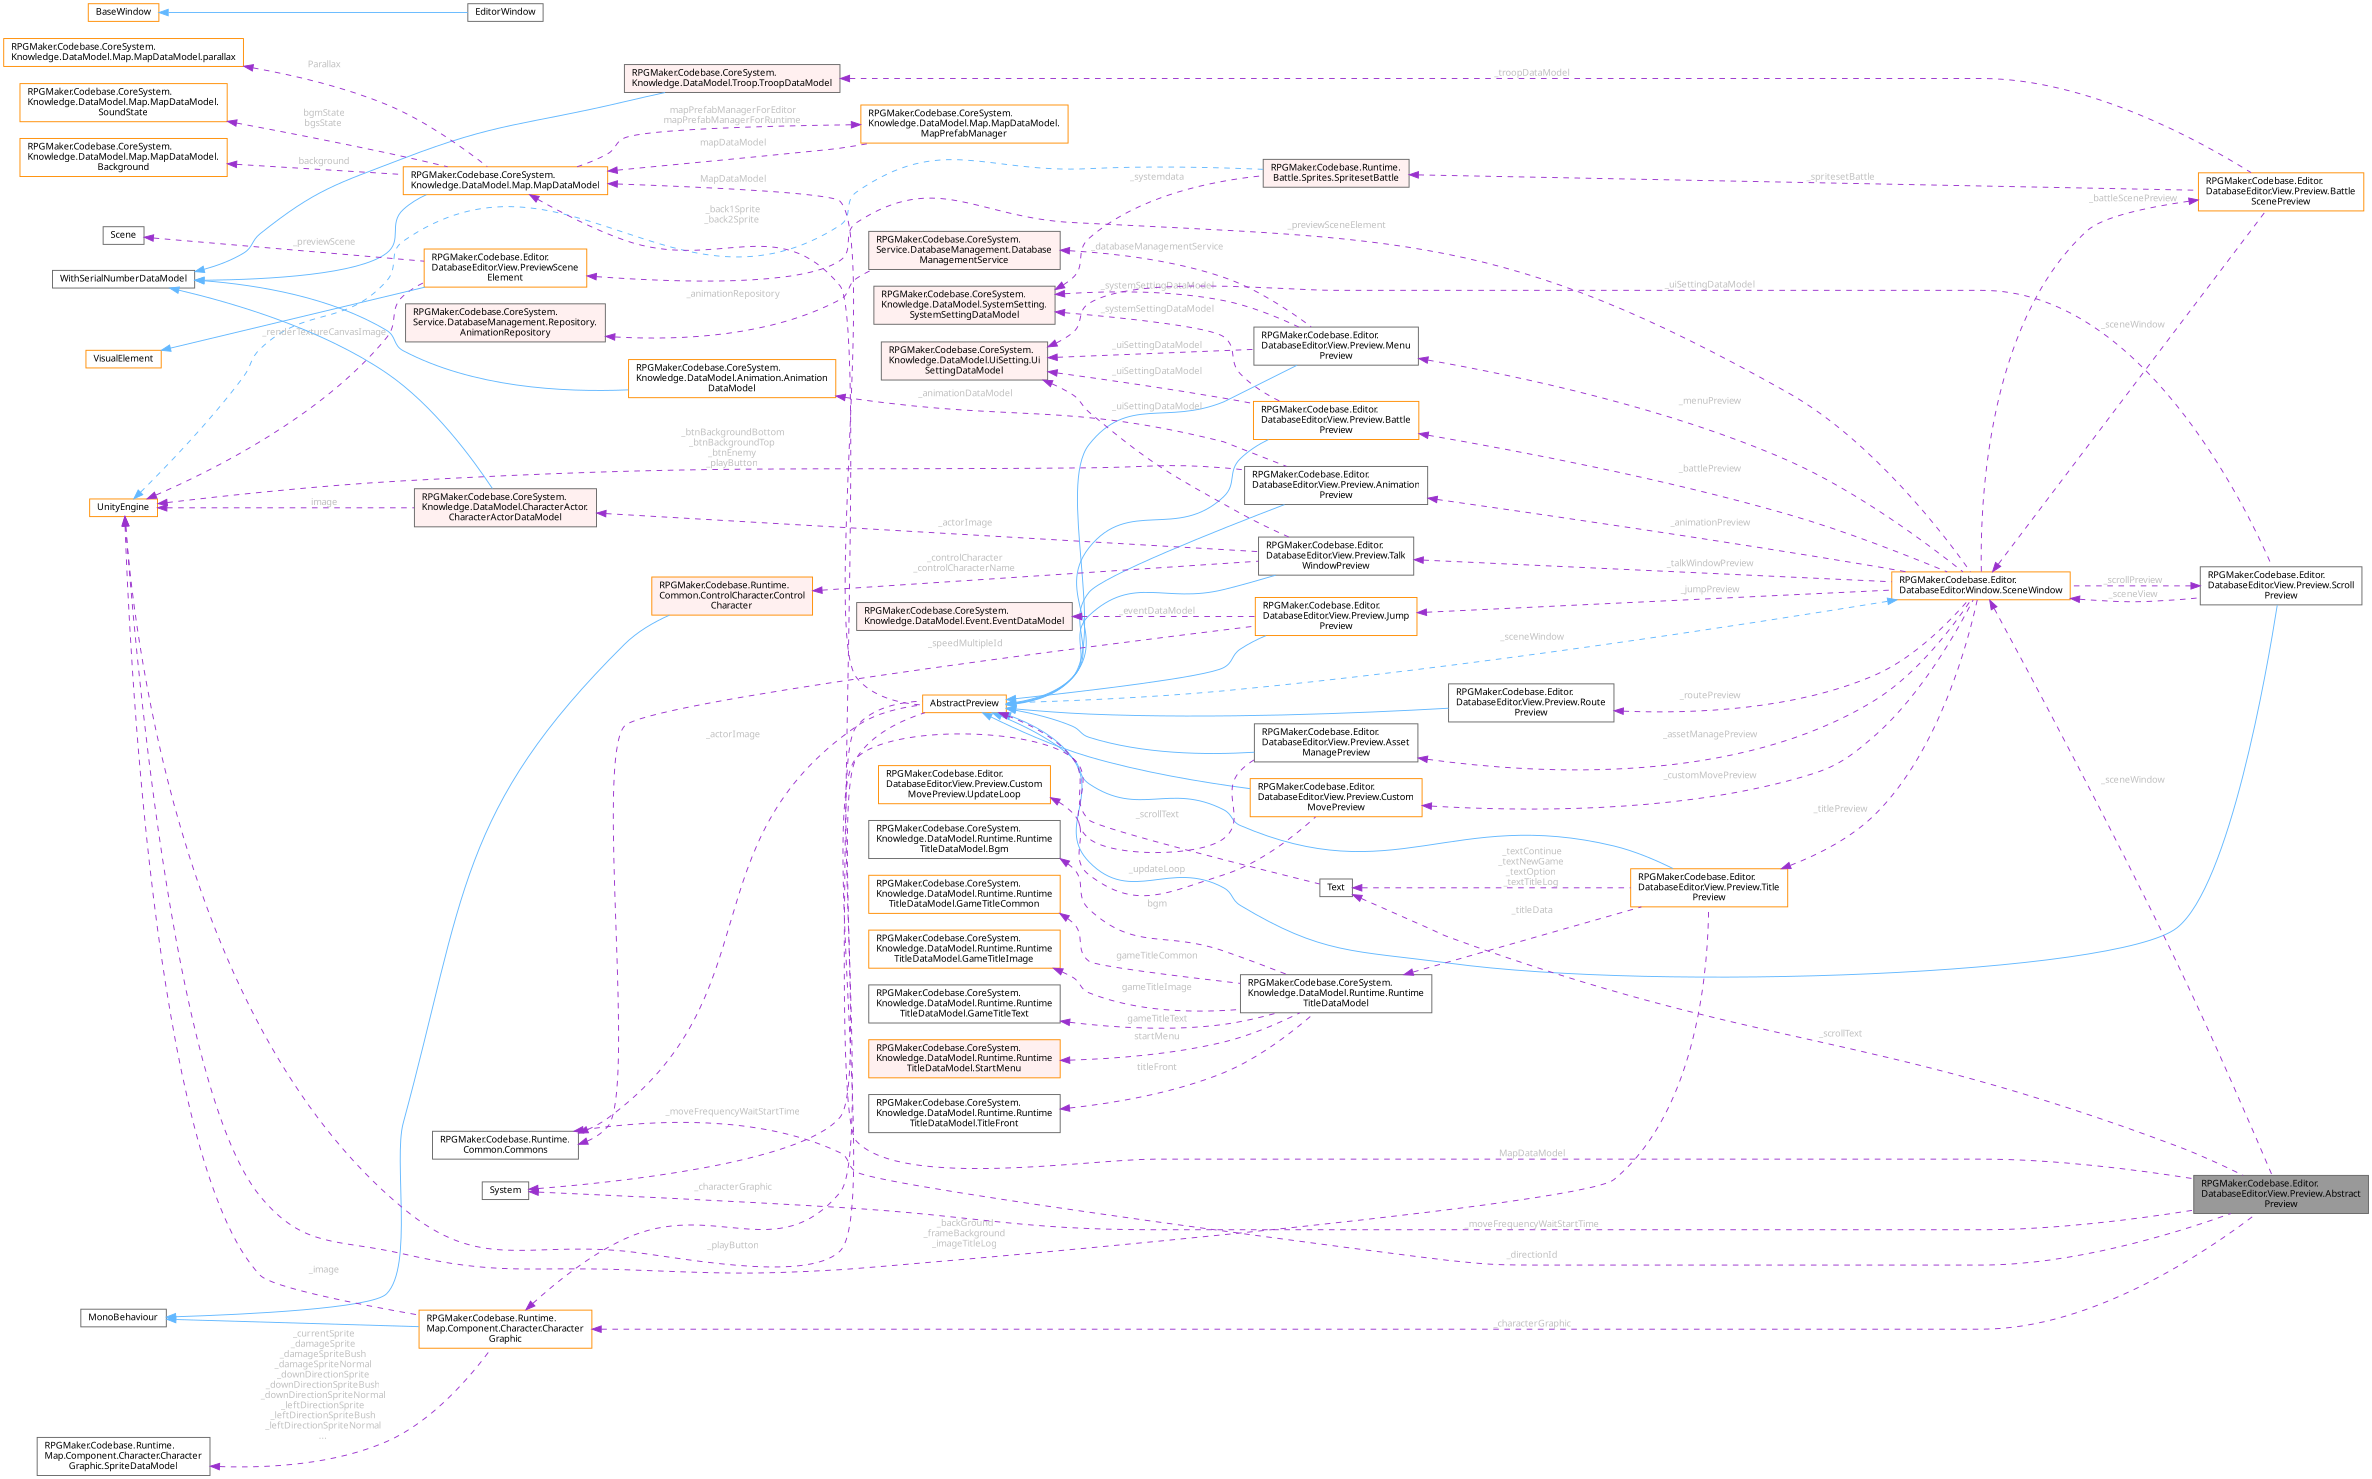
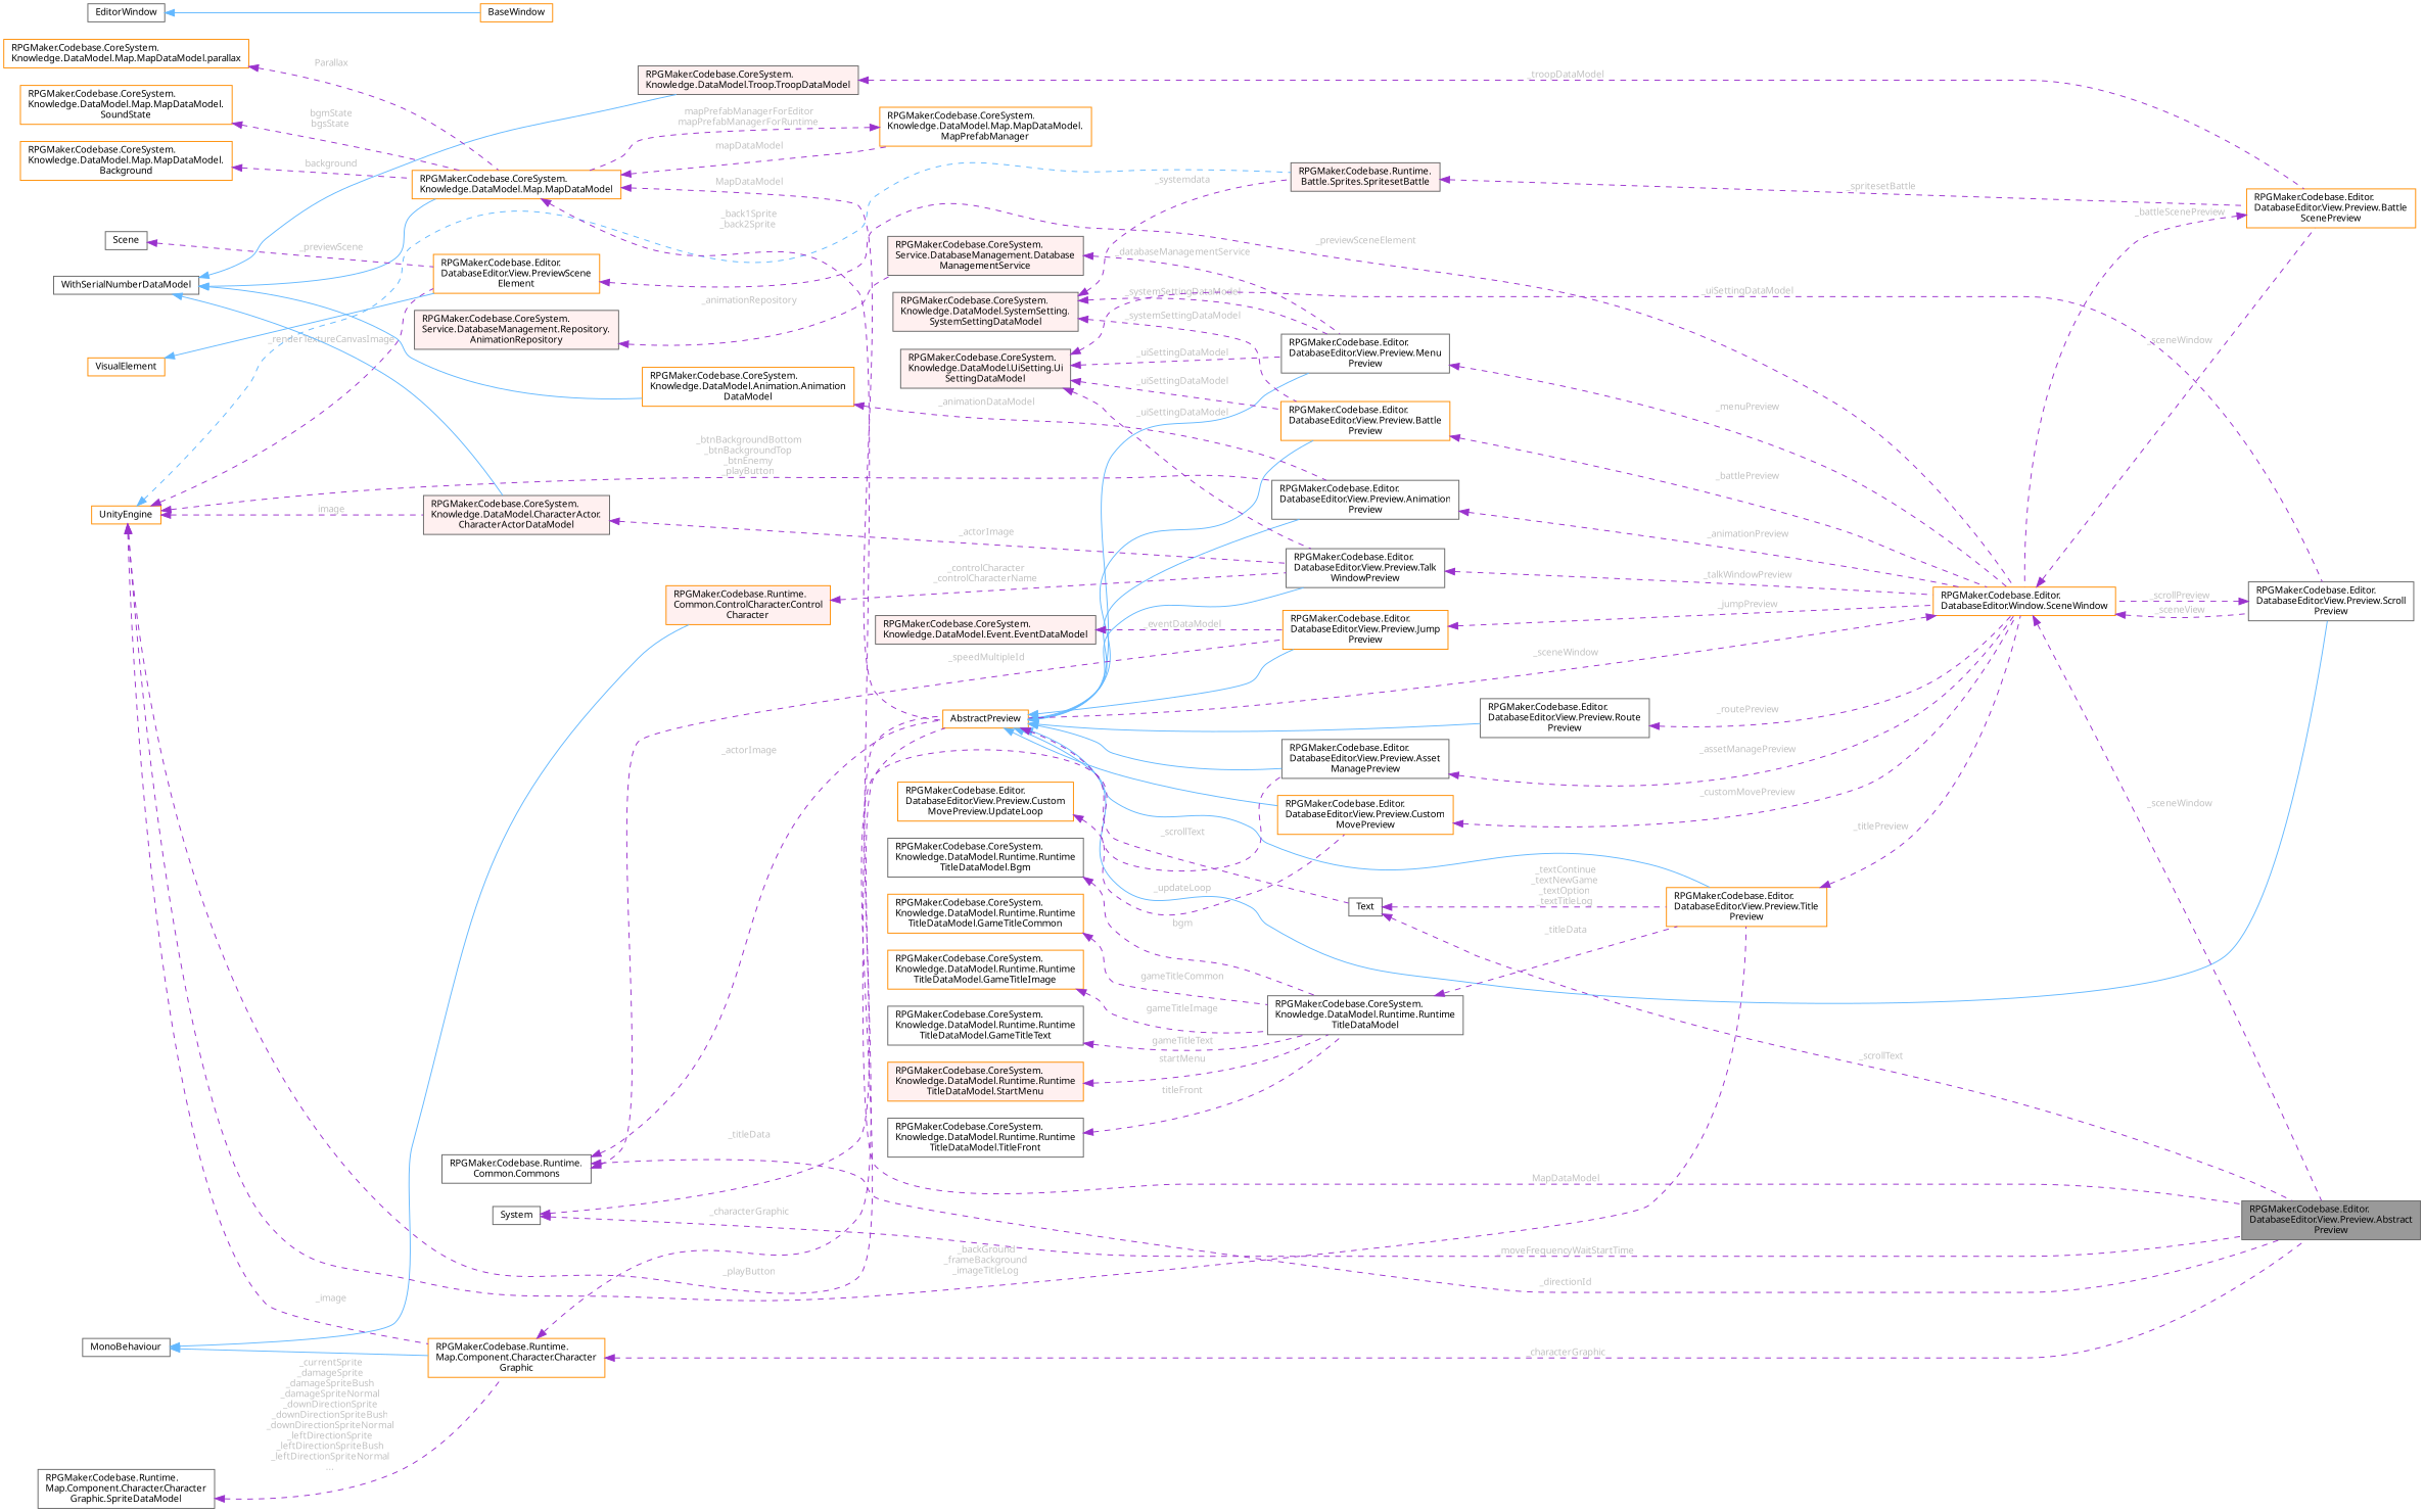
  digraph {
    fontname="Noto Sans"
    rankdir=LR
    node [color=gray40 fillcolor=white fontname="Noto Sans" fontsize=10 shape=box style=filled]
    edge [color=darkorchid3 dir=back fontcolor=grey fontname="Noto Sans" fontsize=10 labelfontname=Helvetica labelfontsize=10 style=dashed]
    n1 [fillcolor=grey60 fontcolor=black height=0.2 label="RPGMaker.Codebase.Editor.\lDatabaseEditor.View.Preview.Abstract\lPreview" width=0.4]
    n2 [color=darkorange height=0.2 label="RPGMaker.Codebase.Runtime.\lMap.Component.Character.Character\lGraphic" width=0.4]
    n3 [color=darkorange height=0.2 label=AbstractPreview width=0.4]
    n4 [color=darkorange height=0.2 label="RPGMaker.Codebase.Editor.\lDatabaseEditor.View.Preview.Title\lPreview" width=0.4]
    n5 [height=0.2 label="RPGMaker.Codebase.Editor.\lDatabaseEditor.View.Preview.Asset\lManagePreview" width=0.4]
    n6 [height=0.2 label="RPGMaker.Codebase.Editor.\lDatabaseEditor.View.Preview.Animation\lPreview" width=0.4]
    n7 [height=0.2 label="RPGMaker.Codebase.Editor.\lDatabaseEditor.View.Preview.Scroll\lPreview" width=0.4]
    n8 [height=0.2 label="RPGMaker.Codebase.Editor.\lDatabaseEditor.View.Preview.Menu\lPreview" width=0.4]
    n9 [color=darkorange height=0.2 label="RPGMaker.Codebase.Editor.\lDatabaseEditor.View.Preview.Battle\lPreview" width=0.4]
    n10 [height=0.2 label="RPGMaker.Codebase.Editor.\lDatabaseEditor.View.Preview.Talk\lWindowPreview" width=0.4]
    n11 [color=darkorange height=0.2 label="RPGMaker.Codebase.Editor.\lDatabaseEditor.View.Preview.Jump\lPreview" width=0.4]
    n12 [height=0.2 label="RPGMaker.Codebase.Editor.\lDatabaseEditor.View.Preview.Route\lPreview" width=0.4]
    n13 [color=darkorange height=0.2 label="RPGMaker.Codebase.Editor.\lDatabaseEditor.View.Preview.Custom\lMovePreview" width=0.4]
    n14 [height=0.2 label=Text width=0.4]
    n15 [height=0.2 label=MonoBehaviour width=0.4]
    n16 [color=darkorange fillcolor="#FFF0F0" height=0.2 label="RPGMaker.Codebase.Runtime.\lCommon.ControlCharacter.Control\lCharacter" width=0.4]
    n17 [fillcolor="#FFF0F0" height=0.2 label="RPGMaker.Codebase.Runtime.\lBattle.Sprites.SpritesetBattle" width=0.4]
    n18 [color=darkorange height=0.2 label="RPGMaker.Codebase.Editor.\lDatabaseEditor.View.Preview.Battle\lScenePreview" width=0.4]
    n19 [height=0.2 label="RPGMaker.Codebase.Runtime.\lMap.Component.Character.Character\lGraphic.SpriteDataModel" width=0.4]
    n20 [color=darkorange height=0.2 label=UnityEngine width=0.4]
    n21 [fillcolor="#FFF0F0" height=0.2 label="RPGMaker.Codebase.CoreSystem.\lKnowledge.DataModel.CharacterActor.\lCharacterActorDataModel" width=0.4]
    n22 [color=darkorange height=0.2 label="RPGMaker.Codebase.Editor.\lDatabaseEditor.View.PreviewScene\lElement" width=0.4]
    n23 [color=darkorange height=0.2 label="RPGMaker.Codebase.Editor.\lDatabaseEditor.Window.SceneWindow" width=0.4]
    n24 [color=darkorange height=0.2 label=BaseWindow width=0.4]
    n25 [height=0.2 label=EditorWindow width=0.4]
    n26 [height=0.2 label="RPGMaker.Codebase.Runtime.\lCommon.Commons" width=0.4]
    n27 [height=0.2 label=System width=0.4]
    n28 [color=darkorange height=0.2 label="RPGMaker.Codebase.CoreSystem.\lKnowledge.DataModel.Map.MapDataModel" width=0.4]
    n29 [color=darkorange height=0.2 label="RPGMaker.Codebase.CoreSystem.\lKnowledge.DataModel.Map.MapDataModel.\lMapPrefabManager" width=0.4]
    n30 [height=0.2 label=WithSerialNumberDataModel width=0.4]
    n31 [fillcolor="#FFF0F0" height=0.2 label="RPGMaker.Codebase.CoreSystem.\lKnowledge.DataModel.Troop.TroopDataModel" width=0.4]
    n32 [color=darkorange height=0.2 label="RPGMaker.Codebase.CoreSystem.\lKnowledge.DataModel.Animation.Animation\lDataModel" width=0.4]
    n33 [color=darkorange height=0.2 label="RPGMaker.Codebase.CoreSystem.\lKnowledge.DataModel.Map.MapDataModel.\lBackground" width=0.4]
    n34 [color=darkorange height=0.2 label="RPGMaker.Codebase.CoreSystem.\lKnowledge.DataModel.Map.MapDataModel.parallax" width=0.4]
    n35 [color=darkorange height=0.2 label="RPGMaker.Codebase.CoreSystem.\lKnowledge.DataModel.Map.MapDataModel.\lSoundState" width=0.4]
    n36 [height=0.2 label="RPGMaker.Codebase.CoreSystem.\lKnowledge.DataModel.Runtime.Runtime\lTitleDataModel" width=0.4]
    n37 [height=0.2 label="RPGMaker.Codebase.CoreSystem.\lKnowledge.DataModel.Runtime.Runtime\lTitleDataModel.Bgm" width=0.4]
    n38 [color=darkorange height=0.2 label="RPGMaker.Codebase.CoreSystem.\lKnowledge.DataModel.Runtime.Runtime\lTitleDataModel.GameTitleCommon" width=0.4]
    n39 [color=darkorange height=0.2 label="RPGMaker.Codebase.CoreSystem.\lKnowledge.DataModel.Runtime.Runtime\lTitleDataModel.GameTitleImage" width=0.4]
    n40 [height=0.2 label="RPGMaker.Codebase.CoreSystem.\lKnowledge.DataModel.Runtime.Runtime\lTitleDataModel.GameTitleText" width=0.4]
    n41 [color=darkorange fillcolor="#FFF0F0" height=0.2 label="RPGMaker.Codebase.CoreSystem.\lKnowledge.DataModel.Runtime.Runtime\lTitleDataModel.StartMenu" width=0.4]
    n42 [height=0.2 label="RPGMaker.Codebase.CoreSystem.\lKnowledge.DataModel.Runtime.Runtime\lTitleDataModel.TitleFront" width=0.4]
    n43 [fillcolor="#FFF0F0" height=0.2 label="RPGMaker.Codebase.CoreSystem.\lService.DatabaseManagement.Database\lManagementService" width=0.4]
    n44 [fillcolor="#FFF0F0" height=0.2 label="RPGMaker.Codebase.CoreSystem.\lService.DatabaseManagement.Repository.\lAnimationRepository" width=0.4]
    n45 [fillcolor="#FFF0F0" height=0.2 label="RPGMaker.Codebase.CoreSystem.\lKnowledge.DataModel.SystemSetting.\lSystemSettingDataModel" width=0.4]
    n46 [fillcolor="#FFF0F0" height=0.2 label="RPGMaker.Codebase.CoreSystem.\lKnowledge.DataModel.UiSetting.Ui\lSettingDataModel" width=0.4]
    n47 [fillcolor="#FFF0F0" height=0.2 label="RPGMaker.Codebase.CoreSystem.\lKnowledge.DataModel.Event.EventDataModel" width=0.4]
    n48 [color=darkorange height=0.2 label="RPGMaker.Codebase.Editor.\lDatabaseEditor.View.Preview.Custom\lMovePreview.UpdateLoop" width=0.4]
    n49 [color=darkorange height=0.2 label=VisualElement width=0.4]
    n50 [height=0.2 label=Scene width=0.4]
    n2 -> n1 [label=" _characterGraphic"]
    n2 -> n3 [label=" _characterGraphic"]
    n3 -> n4 [color=steelblue1 style=solid fontcolor=""]
    n3 -> n5 [color=steelblue1 style=solid fontcolor=""]
    n3 -> n6 [color=steelblue1 style=solid fontcolor=""]
    n3 -> n7 [color=steelblue1 style=solid fontcolor=""]
    n3 -> n8 [color=steelblue1 style=solid fontcolor=""]
    n3 -> n9 [color=steelblue1 style=solid fontcolor=""]
    n3 -> n10 [color=steelblue1 style=solid fontcolor=""]
    n3 -> n11 [color=steelblue1 style=solid fontcolor=""]
    n3 -> n12 [color=steelblue1 style=solid fontcolor=""]
    n3 -> n13 [color=steelblue1 style=solid fontcolor=""]
    n3 -> n14 [label=" _scrollText"]
    n4 -> n23 [label=" _titlePreview"]
    n5 -> n23 [label=" _assetManagePreview"]
    n6 -> n23 [label=" _animationPreview"]
    n7 -> n23 [label=" _scrollPreview"]
    n8 -> n23 [label=" _menuPreview"]
    n9 -> n23 [label=" _battlePreview"]
    n10 -> n23 [label=" _talkWindowPreview"]
    n11 -> n23 [label=" _jumpPreview"]
    n12 -> n23 [label=" _routePreview"]
    n13 -> n23 [label=" _customMovePreview"]
    n14 -> n1 [label=" _scrollText"]
    n14 -> n4 [label=" _textContinue\n_textNewGame\n_textOption\n_textTitleLog"]
    n15 -> n2 [color=steelblue1 style=solid fontcolor=""]
    n15 -> n16 [color=steelblue1 style=solid fontcolor=""]
    n16 -> n10 [label=" _controlCharacter\n_controlCharacterName"]
    n17 -> n18 [label=" _spritesetBattle"]
    n18 -> n23 [label=" _battleScenePreview"]
    n19 -> n2 [label=" _currentSprite\n_damageSprite\n_damageSpriteBush\n_damageSpriteNormal\n_downDirectionSprite\n_downDirectionSpriteBush\n_downDirectionSpriteNormal\n_leftDirectionSprite\n_leftDirectionSpriteBush\n_leftDirectionSpriteNormal\n..."]
    n20 -> n2 [label=" _image"]
    n20 -> n4 [label=" _backGround\n_frameBackground\n_imageTitleLog"]
    n20 -> n5 [label=" _playButton"]
    n20 -> n6 [label=" _btnBackgroundBottom\n_btnBackgroundTop\n_btnEnemy\n_playButton"]
    n20 -> n17 [color=steelblue1 label=" _back1Sprite\n_back2Sprite"]
    n20 -> n21 [label=" image"]
    n20 -> n22 [label=" _renderTextureCanvasImage"]
    n21 -> n10 [label=" _actorImage"]
    n22 -> n23 [label=" _previewSceneElement"]
    n23 -> n1 [label=" _sceneWindow"]
-   n23 -> n3 [color=steelblue1 label=" _sceneWindow"]
+   n23 -> n3 [label=" _sceneWindow"]
    n23 -> n7 [label=" _sceneView"]
    n23 -> n18 [label=" _sceneWindow"]
-   n24 -> n25 [color=steelblue1 style=solid fontcolor=""]
+   n25 -> n24 [color=steelblue1 style=solid fontcolor=""]
    n26 -> n1 [label=" _directionId"]
    n26 -> n3 [label=" _actorImage"]
    n26 -> n11 [label=" _speedMultipleId"]
    n27 -> n1 [label=" _moveFrequencyWaitStartTime"]
-   n27 -> n3 [label=" _moveFrequencyWaitStartTime"]
+   n27 -> n3 [label=" _titleData"]
    n28 -> n1 [label=" MapDataModel"]
    n28 -> n3 [label=" MapDataModel"]
    n28 -> n29 [label=" mapDataModel"]
    n29 -> n28 [label=" mapPrefabManagerForEditor\nmapPrefabManagerForRuntime"]
    n30 -> n21 [color=steelblue1 style=solid fontcolor=""]
    n30 -> n28 [color=steelblue1 style=solid fontcolor=""]
    n30 -> n31 [color=steelblue1 style=solid fontcolor=""]
    n30 -> n32 [color=steelblue1 style=solid fontcolor=""]
    n31 -> n18 [label=" _troopDataModel"]
    n32 -> n6 [label=" _animationDataModel"]
    n33 -> n28 [label=" background"]
    n34 -> n28 [label=" Parallax"]
    n35 -> n28 [label=" bgmState\nbgsState"]
    n36 -> n4 [label=" _titleData"]
    n37 -> n36 [label=" bgm"]
    n38 -> n36 [label=" gameTitleCommon"]
    n39 -> n36 [label=" gameTitleImage"]
    n40 -> n36 [label=" gameTitleText"]
    n41 -> n36 [label=" startMenu"]
    n42 -> n36 [label=" titleFront"]
    n43 -> n8 [label=" _databaseManagementService"]
    n44 -> n43 [label=" _animationRepository"]
    n45 -> n8 [label=" _systemSettingDataModel"]
    n45 -> n9 [label=" _systemSettingDataModel"]
    n45 -> n17 [label=" _systemdata"]
    n46 -> n7 [label=" _uiSettingDataModel"]
    n46 -> n8 [label=" _uiSettingDataModel"]
    n46 -> n9 [label=" _uiSettingDataModel"]
    n46 -> n10 [label=" _uiSettingDataModel"]
    n47 -> n11 [label=" _eventDataModel"]
    n48 -> n13 [label=" _updateLoop"]
    n49 -> n22 [color=steelblue1 style=solid fontcolor=""]
    n50 -> n22 [label=" _previewScene"]
  }
